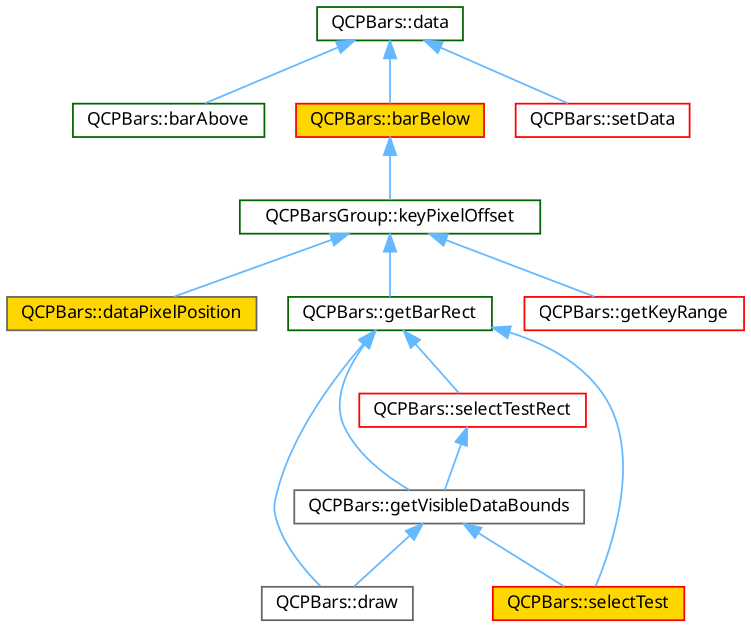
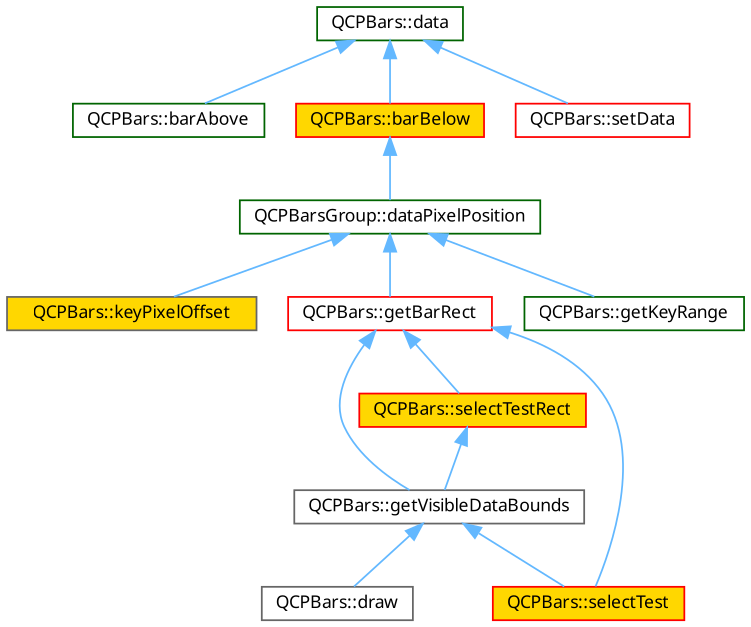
  digraph {
    fontname="Noto Sans"
    rankdir=TB
    node [color=darkgreen fillcolor=white fontname="Noto Sans" fontsize=10 shape=box style=filled]
    edge [color=steelblue1 dir=back fontname="Noto Sans" fontsize=10 labelfontname=Helvetica labelfontsize=10 style=solid]
    n1 [fontcolor=black height=0.2 label="QCPBars::data" width=0.4]
    n2 [height=0.2 label="QCPBars::barAbove" width=0.4]
    n3 [color=red fillcolor=gold height=0.2 label="QCPBars::barBelow" width=0.4]
    n4 [color=red height=0.2 label="QCPBars::setData" width=0.4]
-   n5 [height=0.2 label="QCPBarsGroup::keyPixelOffset" width=0.4]
-   n6 [color=gray40 fillcolor=gold height=0.2 label="QCPBars::dataPixelPosition" width=0.4]
-   n7 [height=0.2 label="QCPBars::getBarRect" width=0.4]
-   n8 [color=red height=0.2 label="QCPBars::getKeyRange" width=0.4]
+   n5 [height=0.2 label="QCPBarsGroup::dataPixelPosition" width=0.4]
+   n6 [color=gray40 fillcolor=gold height=0.2 label="QCPBars::keyPixelOffset" width=0.4]
+   n7 [color=red height=0.2 label="QCPBars::getBarRect" width=0.4]
+   n8 [height=0.2 label="QCPBars::getKeyRange" width=0.4]
    n9 [color=gray40 height=0.2 label="QCPBars::draw" width=0.4]
    n10 [color=gray40 height=0.2 label="QCPBars::getVisibleDataBounds" width=0.4]
    n11 [color=red fillcolor=gold height=0.2 label="QCPBars::selectTest" width=0.4]
-   n12 [color=red height=0.2 label="QCPBars::selectTestRect" width=0.4]
+   n12 [color=red fillcolor=gold height=0.2 label="QCPBars::selectTestRect" width=0.4]
    n1 -> n2
    n1 -> n3
    n1 -> n4
    n3 -> n5
    n5 -> n6
    n5 -> n7
    n5 -> n8
-   n7 -> n9
    n7 -> n10
    n7 -> n11
    n7 -> n12
    n10 -> n9
    n10 -> n11
    n12 -> n10
  }
